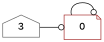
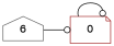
  digraph {
    rankdir=LR
    edge [arrowhead=odot]
    0 [color=brown shape=note]
-   6 [color=gray40 shape=house label=3]
+   6 [color=gray40 shape=house]
    0 -> 0
    6 -> 0
  }
